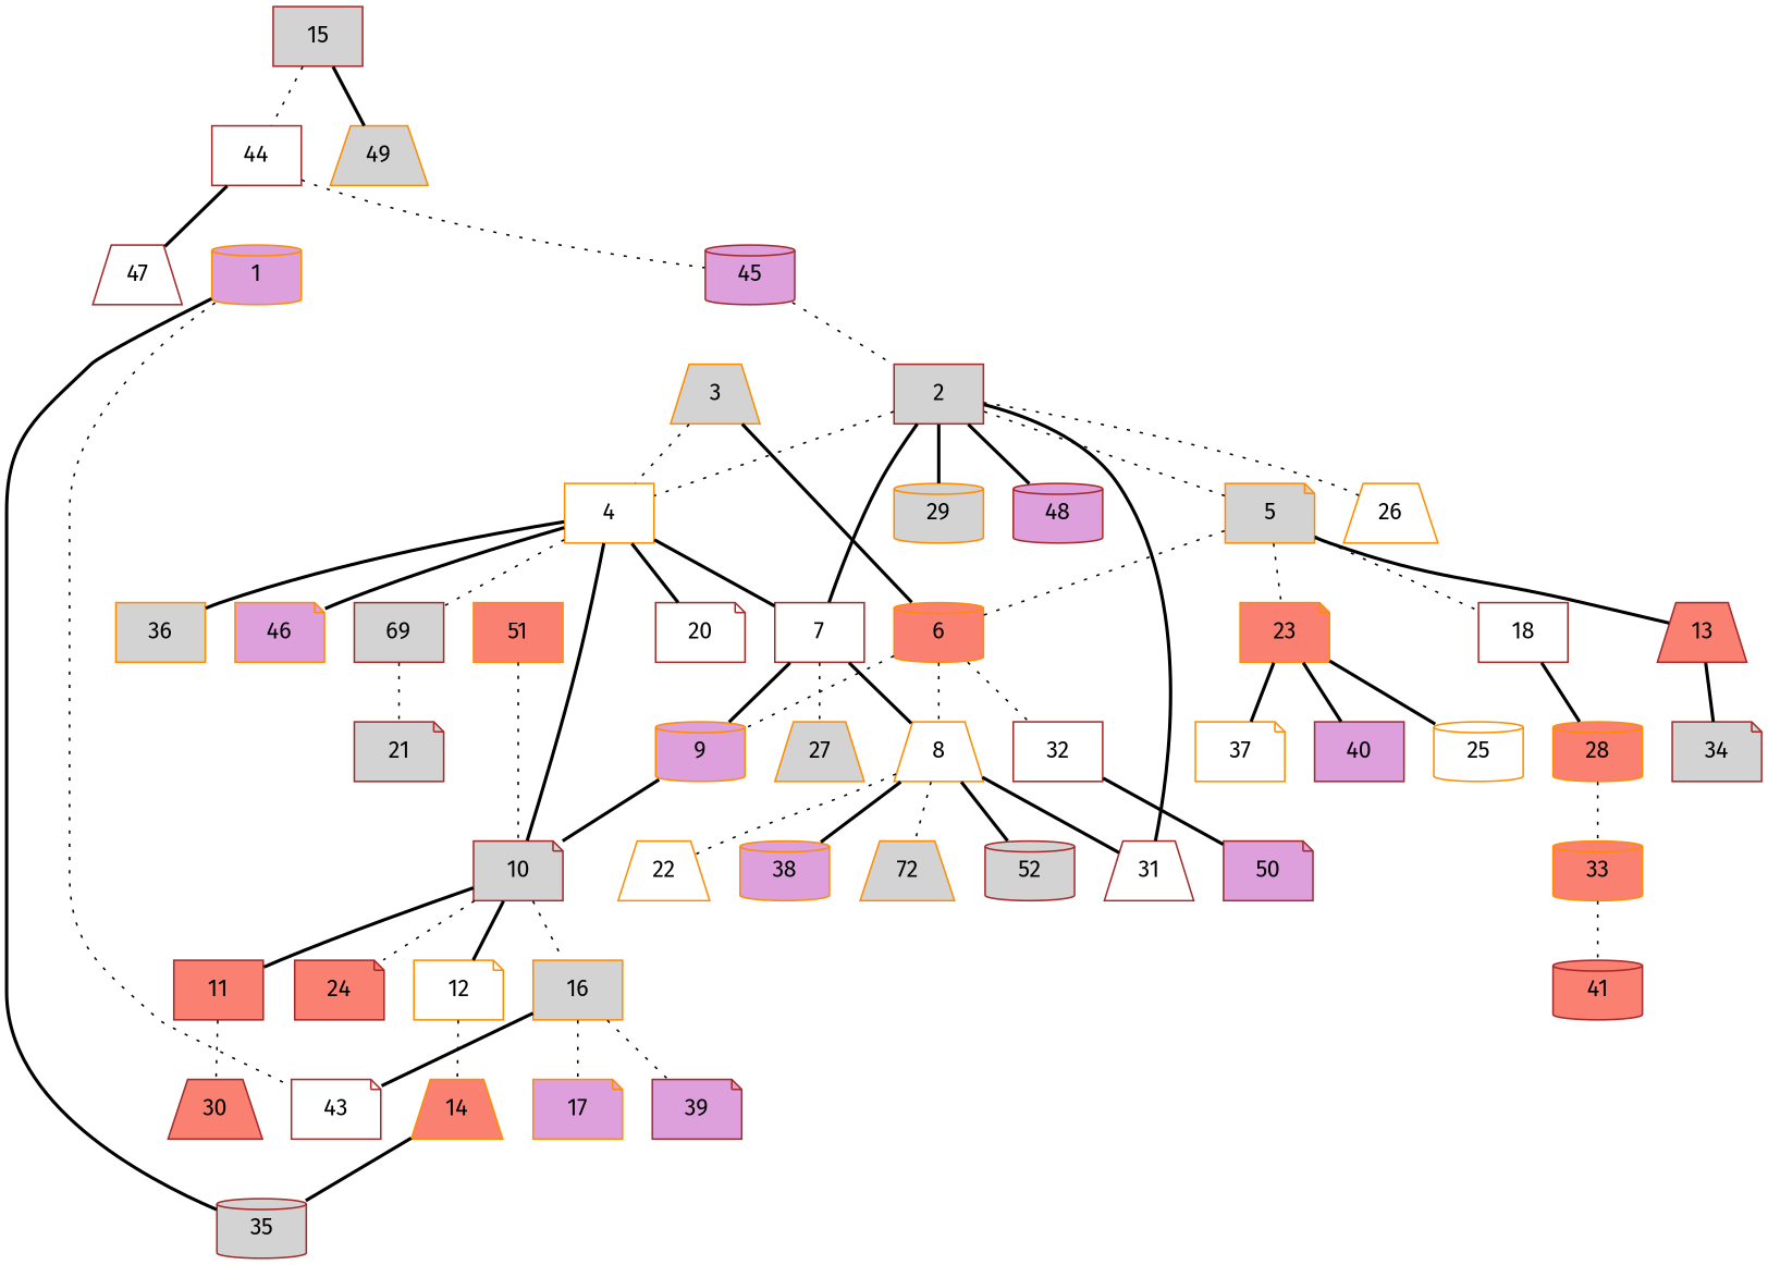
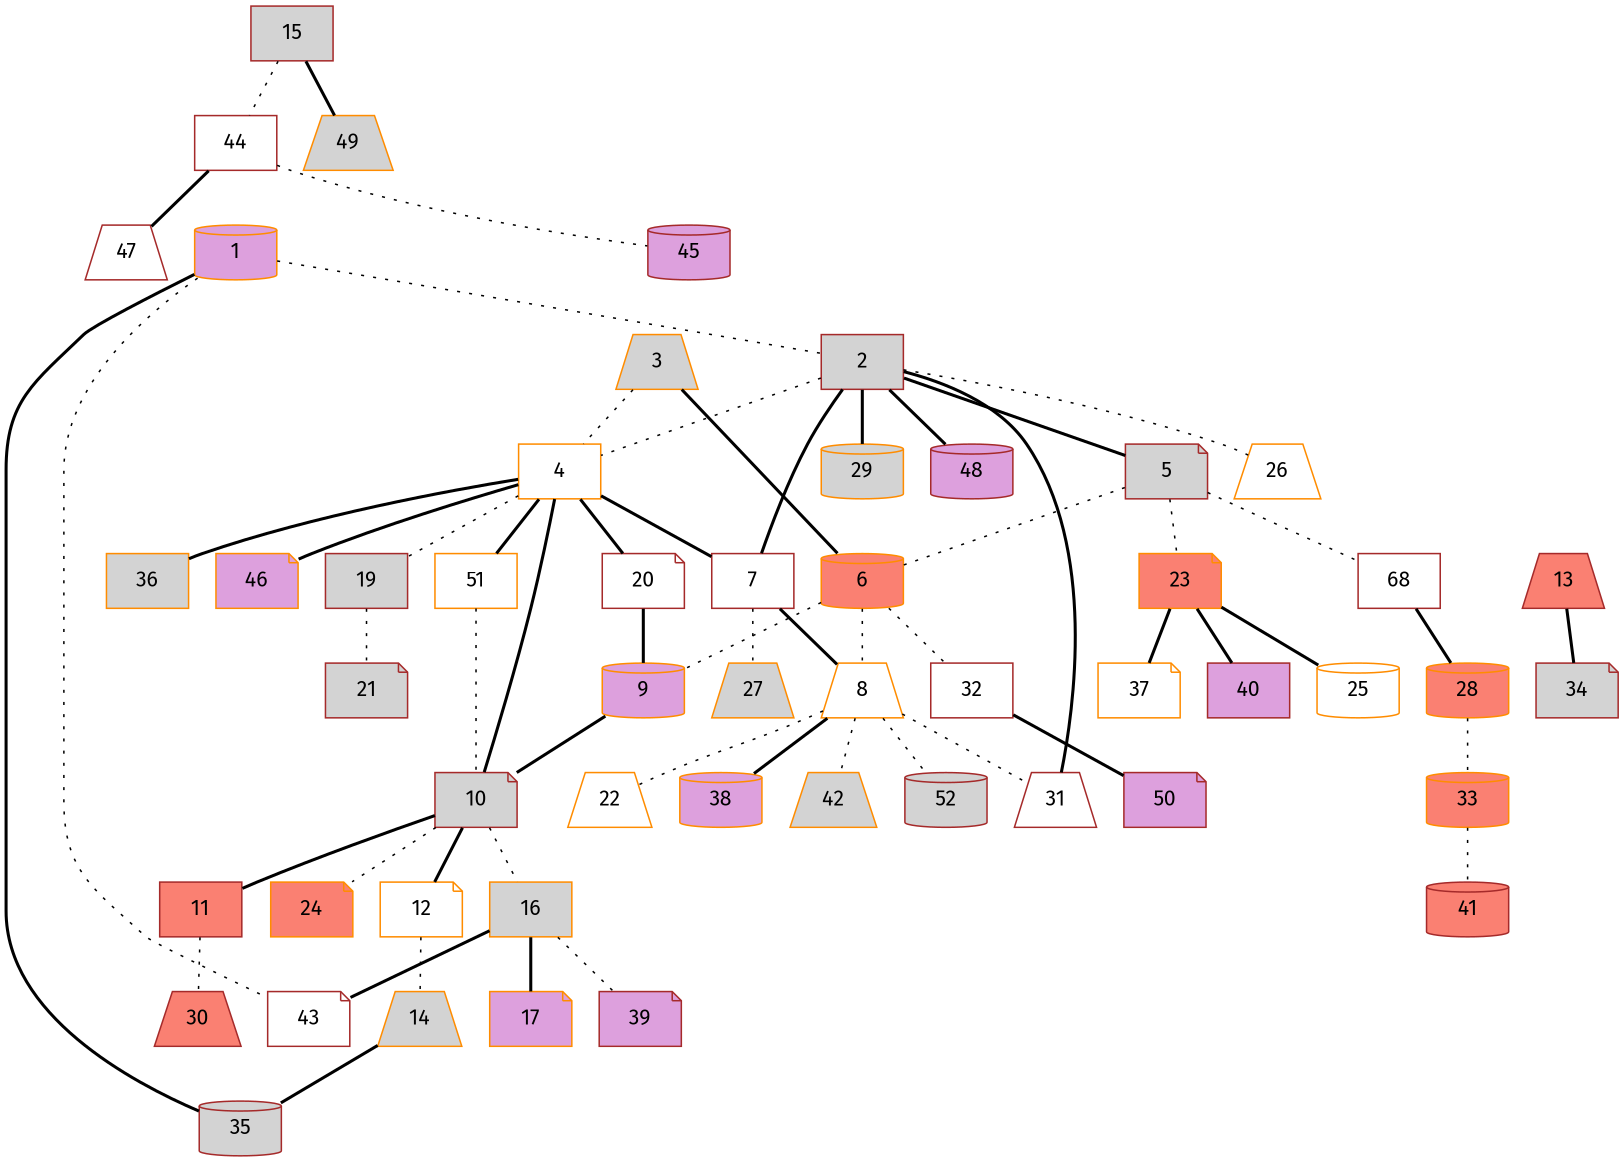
  graph {
    fontname="Fira Sans"
    node [color=darkorange fillcolor=lightgrey fontname="Fira Sans" shape=note style=filled]
    edge [fontname="Fira Sans" style=bold]
    1 [fillcolor=plum shape=cylinder]
    2 [color=brown shape=box]
    35 [color=brown shape=cylinder]
    43 [color=brown fillcolor=white]
    4 [fillcolor=white shape=box]
-   5
+   5 [color=brown]
    7 [color=brown fillcolor=white shape=box]
    26 [fillcolor=white shape=trapezium]
    29 [shape=cylinder]
    31 [color=brown fillcolor=white shape=trapezium]
    48 [color=brown fillcolor=plum shape=cylinder]
    10 [color=brown]
    11 [color=brown fillcolor=salmon shape=box]
    12 [fillcolor=white]
    16 [shape=box]
-   24 [color=brown fillcolor=salmon]
-   19 [color=brown shape=box label=69]
+   24 [fillcolor=salmon]
+   19 [color=brown shape=box]
    20 [color=brown fillcolor=white]
    36 [shape=box]
    46 [fillcolor=plum]
-   51 [fillcolor=salmon shape=box]
+   51 [fillcolor=white shape=box]
    6 [fillcolor=salmon shape=cylinder]
    13 [color=brown fillcolor=salmon shape=trapezium]
-   18 [color=brown fillcolor=white shape=box]
+   18 [color=brown fillcolor=white shape=box label=68]
    23 [fillcolor=salmon]
    8 [fillcolor=white shape=trapezium]
    9 [fillcolor=plum shape=cylinder]
    27 [shape=trapezium]
    15 [color=brown shape=box]
    44 [color=brown fillcolor=white shape=box]
    49 [shape=trapezium]
    3 [shape=trapezium]
    32 [color=brown fillcolor=white shape=box]
    21 [color=brown]
    34 [color=brown]
    28 [fillcolor=salmon shape=cylinder]
    25 [fillcolor=white shape=cylinder]
    37 [fillcolor=white]
    40 [color=brown fillcolor=plum shape=box]
    22 [fillcolor=white shape=trapezium]
    38 [fillcolor=plum shape=cylinder]
-   42 [shape=trapezium label=72]
+   42 [shape=trapezium]
    52 [color=brown shape=cylinder]
    50 [color=brown fillcolor=plum]
    30 [color=brown fillcolor=salmon shape=trapezium]
-   14 [fillcolor=salmon shape=trapezium]
+   14 [shape=trapezium]
    17 [fillcolor=plum]
    39 [color=brown fillcolor=plum]
    45 [color=brown fillcolor=plum shape=cylinder]
    47 [color=brown fillcolor=white shape=trapezium]
    33 [fillcolor=salmon shape=cylinder]
    41 [color=brown fillcolor=salmon shape=cylinder]
-   45 -- 2 [style=dotted]
+   1 -- 2 [style=dotted]
    1 -- 35
    1 -- 43 [style=dotted]
    2 -- 4 [style=dotted]
-   2 -- 5 [style=dotted]
+   2 -- 5
    2 -- 7
    2 -- 26 [style=dotted]
    2 -- 29
    2 -- 31
    2 -- 48
    4 -- 7
    4 -- 10
    4 -- 19 [style=dotted]
    4 -- 20
    4 -- 36
    4 -- 46
+   4 -- 51
    5 -- 6 [style=dotted]
-   5 -- 13
    5 -- 18 [style=dotted]
    5 -- 23 [style=dotted]
    7 -- 8
-   7 -- 9
+   20 -- 9
    7 -- 27 [style=dotted]
    10 -- 11
    10 -- 12
    10 -- 16 [style=dotted]
    10 -- 24 [style=dotted]
    11 -- 30 [style=dotted]
    12 -- 14 [style=dotted]
    16 -- 43
-   16 -- 17 [style=dotted]
+   16 -- 17
    16 -- 39 [style=dotted]
    19 -- 21 [style=dotted]
    51 -- 10 [style=dotted]
    6 -- 8 [style=dotted]
    6 -- 9 [style=dotted]
    6 -- 32 [style=dotted]
    13 -- 34
    18 -- 28
    23 -- 25
    23 -- 37
    23 -- 40
-   8 -- 31
+   8 -- 31 [style=dotted]
    8 -- 22 [style=dotted]
    8 -- 38
    8 -- 42 [style=dotted]
-   8 -- 52
+   8 -- 52 [style=dotted]
    9 -- 10
    15 -- 44 [style=dotted]
    15 -- 49
    44 -- 45 [style=dotted]
    44 -- 47
    3 -- 4 [style=dotted]
    3 -- 6
    32 -- 50
    28 -- 33 [style=dotted]
    14 -- 35
    33 -- 41 [style=dotted]
  }
